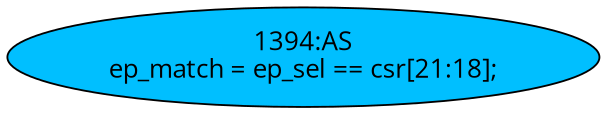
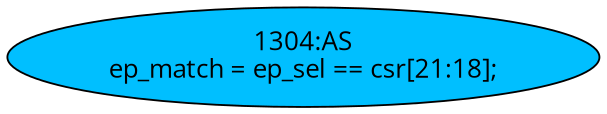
  strict digraph {
    rankdir=LR
    fontname="Open Sans"
-   n1 [ast="<pyverilog.vparser.ast.Assign object at 0x7f0a38ecfad0>" def_var="['ep_match']" fillcolor=deepskyblue label="1394:AS\nep_match = ep_sel == csr[21:18];" statements="[]" style=filled typ=Assign use_var="['ep_sel', 'csr']" fontname="Open Sans"]
+   n1 [ast="<pyverilog.vparser.ast.Assign object at 0x7f0a38ecfad0>" def_var="['ep_match']" fillcolor=deepskyblue label="1304:AS\nep_match = ep_sel == csr[21:18];" statements="[]" style=filled typ=Assign use_var="['ep_sel', 'csr']" fontname="Open Sans"]
  }
